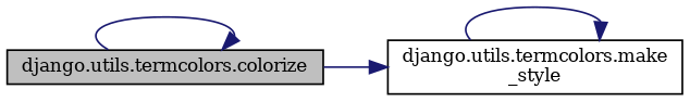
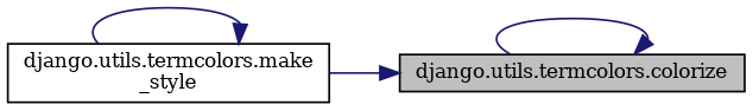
  digraph {
    rankdir=RL
    fontname="DejaVu Serif"
    node [color=black fontname="DejaVu Serif" fontsize=10 shape=record style=filled]
    edge [color=midnightblue dir=back fontname="DejaVu Serif" fontsize=10 labelfontname=Helvetica labelfontsize=10 style=solid]
    n1 [fillcolor=grey75 fontcolor=black height=0.2 label="django.utils.termcolors.colorize" width=0.4]
    n2 [fillcolor=white height=0.2 label="django.utils.termcolors.make\l_style" width=0.4]
    n1 -> n1
-   n2 -> n1
+   n1 -> n2
    n2 -> n2
  }
